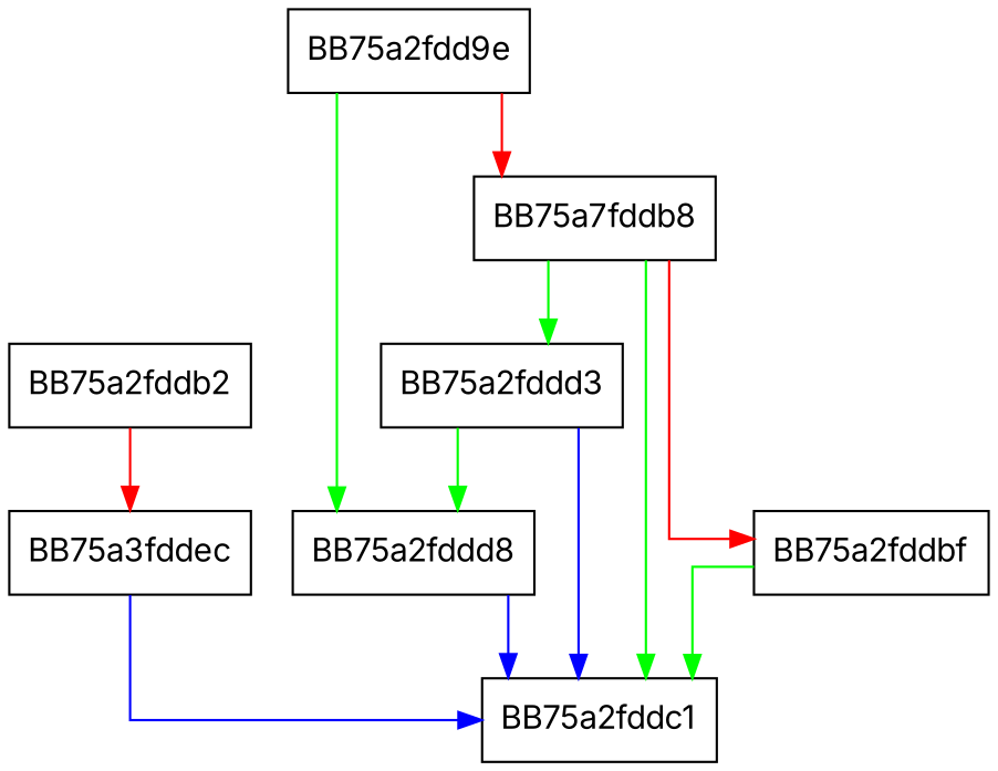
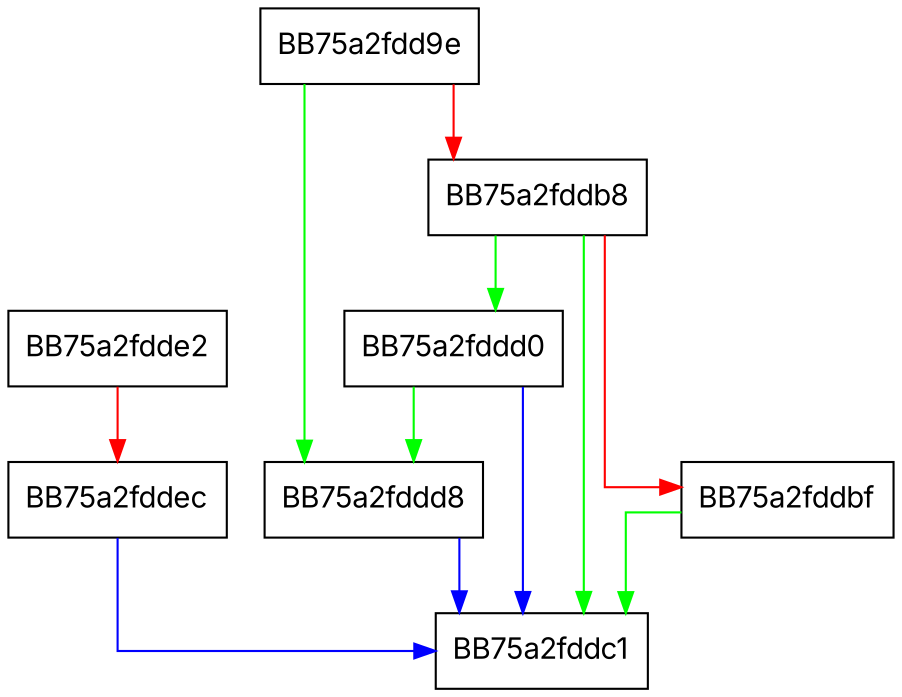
  digraph {
    fontname=Inter
    splines=ortho
    node [fontname=Inter shape=box]
    edge [color=green fontname=Inter]
-   BB75a2fdde2 [label=BB75a2fddb2]
-   BB75a2fddec [label=BB75a3fddec]
+   BB75a2fdde2
+   BB75a2fddec
    BB75a2fdd9e
    BB75a2fddd8
-   BB75a2fddb8 [label=BB75a7fddb8]
+   BB75a2fddb8
    BB75a2fddc1
-   BB75a2fddd3
+   BB75a2fddd3 [label=BB75a2fddd0]
    BB75a2fddbf
    BB75a2fdde2 -> BB75a2fddec [color=red]
    BB75a2fddec -> BB75a2fddc1 [color=blue]
    BB75a2fdd9e -> BB75a2fddd8
    BB75a2fdd9e -> BB75a2fddb8 [color=red]
    BB75a2fddd8 -> BB75a2fddc1 [color=blue]
    BB75a2fddb8 -> BB75a2fddc1
    BB75a2fddb8 -> BB75a2fddd3
    BB75a2fddb8 -> BB75a2fddbf [color=red]
    BB75a2fddd3 -> BB75a2fddd8
    BB75a2fddd3 -> BB75a2fddc1 [color=blue]
    BB75a2fddbf -> BB75a2fddc1
  }
